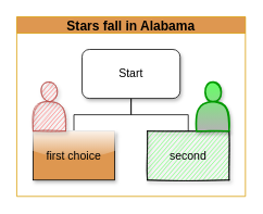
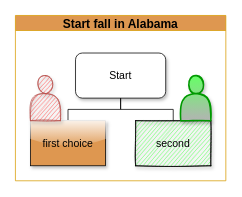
  <mxCell id="0" />
  <mxCell id="1" parent="0" />
- <mxCell id="2" value="Stars fall in Alabama" style="swimlane;startSize=20;horizontal=1;containerType=tree;newEdgeStyle={&quot;edgeStyle&quot;:&quot;elbowEdgeStyle&quot;,&quot;startArrow&quot;:&quot;none&quot;,&quot;endArrow&quot;:&quot;none&quot;};fillColor=#DE9750;strokeColor=#d79b00;fontSize=16;" vertex="1" parent="1"><mxGeometry x="20" y="20" width="280" height="220" as="geometry"><mxRectangle x="270" y="180" width="160" height="30" as="alternateBounds" /></mxGeometry></mxCell>
+ <mxCell id="2" value="Start fall in Alabama" style="swimlane;startSize=20;horizontal=1;containerType=tree;newEdgeStyle={&quot;edgeStyle&quot;:&quot;elbowEdgeStyle&quot;,&quot;startArrow&quot;:&quot;none&quot;,&quot;endArrow&quot;:&quot;none&quot;};fillColor=#DE9750;strokeColor=#d79b00;fontSize=16;" vertex="1" parent="1"><mxGeometry x="20" y="20" width="280" height="220" as="geometry"><mxRectangle x="270" y="180" width="160" height="30" as="alternateBounds" /></mxGeometry></mxCell>
  <mxCell id="3" value="" style="edgeStyle=elbowEdgeStyle;elbow=vertical;startArrow=none;endArrow=none;rounded=0;" edge="1" parent="2" source="5" target="6"><mxGeometry relative="1" as="geometry" /></mxCell>
  <mxCell id="4" value="" style="edgeStyle=elbowEdgeStyle;elbow=vertical;startArrow=none;endArrow=none;rounded=0;" edge="1" parent="2" source="5" target="7"><mxGeometry relative="1" as="geometry" /></mxCell>
- <mxCell id="5" value="Start" style="whiteSpace=wrap;html=1;align=center;treeFolding=1;treeMoving=1;newEdgeStyle={&quot;edgeStyle&quot;:&quot;elbowEdgeStyle&quot;,&quot;startArrow&quot;:&quot;none&quot;,&quot;endArrow&quot;:&quot;none&quot;};rounded=1;shadow=1;fontSize=14;verticalAlign=middle;" vertex="1" parent="2"><mxGeometry x="80" y="40" width="120" height="60" as="geometry" /></mxCell>
+ <mxCell id="5" value="Start" style="whiteSpace=wrap;html=1;align=center;treeFolding=1;treeMoving=1;newEdgeStyle={&quot;edgeStyle&quot;:&quot;elbowEdgeStyle&quot;,&quot;startArrow&quot;:&quot;none&quot;,&quot;endArrow&quot;:&quot;none&quot;};rounded=1;shadow=1;fontSize=14;verticalAlign=middle;" vertex="1" parent="2"><mxGeometry x="80" y="50" width="120" height="60" as="geometry" /></mxCell>
  <mxCell id="6" value="first choice" style="whiteSpace=wrap;html=1;align=center;verticalAlign=middle;treeFolding=1;treeMoving=1;newEdgeStyle={&quot;edgeStyle&quot;:&quot;elbowEdgeStyle&quot;,&quot;startArrow&quot;:&quot;none&quot;,&quot;endArrow&quot;:&quot;none&quot;};glass=1;shadow=1;fontSize=14;fillColor=#de9750;" vertex="1" parent="2"><mxGeometry x="20" y="140" width="100" height="60" as="geometry" /></mxCell>
  <mxCell id="7" value="second" style="whiteSpace=wrap;html=1;align=center;verticalAlign=middle;treeFolding=1;treeMoving=1;newEdgeStyle={&quot;edgeStyle&quot;:&quot;elbowEdgeStyle&quot;,&quot;startArrow&quot;:&quot;none&quot;,&quot;endArrow&quot;:&quot;none&quot;};shadow=1;glass=0;sketch=1;fontSize=14;spacingTop=0;spacing=2;flipH=0;flipV=0;direction=west;fillColor=#66ff66;" vertex="1" parent="2"><mxGeometry x="160" y="140" width="100" height="60" as="geometry" /></mxCell>
  <mxCell id="8" value="" style="shape=actor;whiteSpace=wrap;html=1;rounded=1;shadow=1;glass=1;sketch=1;fontSize=14;fillColor=#FF6666;strokeColor=#b85450;" vertex="1" parent="2"><mxGeometry x="20" y="80" width="40" height="60" as="geometry" /></mxCell>
  <mxCell id="9" value="" style="shape=actor;whiteSpace=wrap;html=1;rounded=1;shadow=1;glass=1;sketch=1;fontSize=14;fillColor=#66FF66;strokeColor=#009900;gradientColor=#B3B3B3;strokeWidth=2;perimeterSpacing=1;" vertex="1" parent="2"><mxGeometry x="220" y="80" width="40" height="60" as="geometry" /></mxCell>
